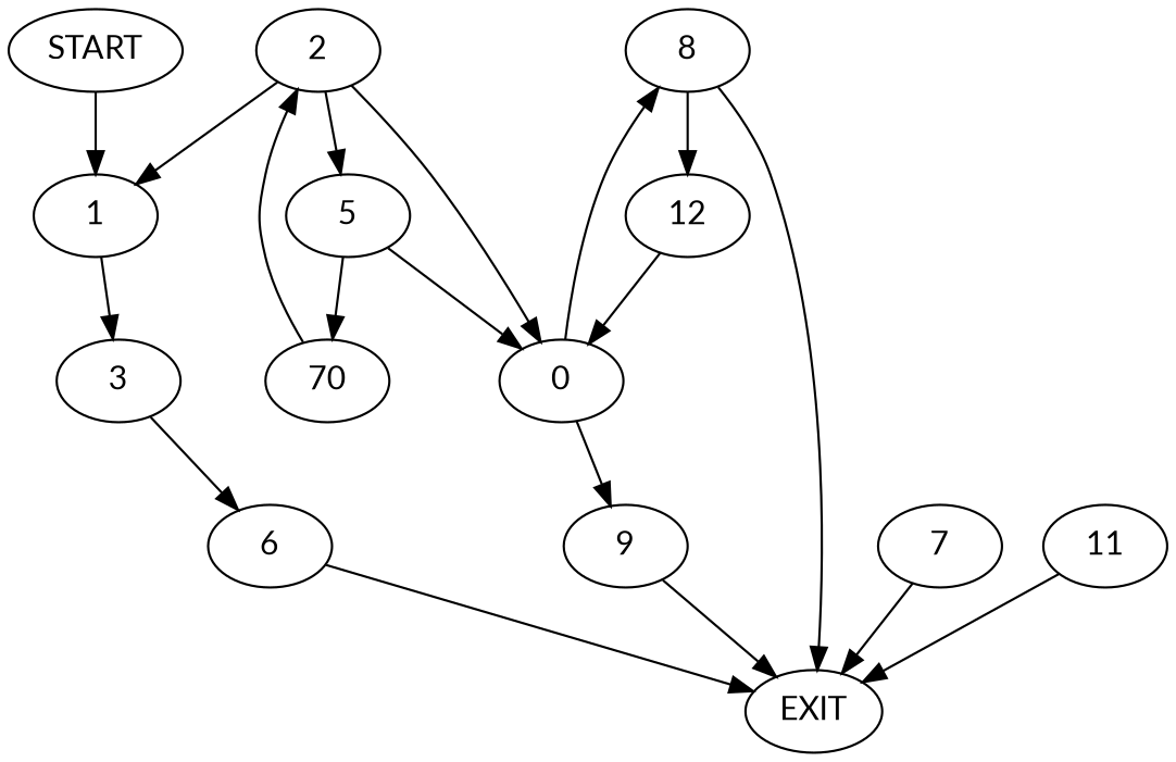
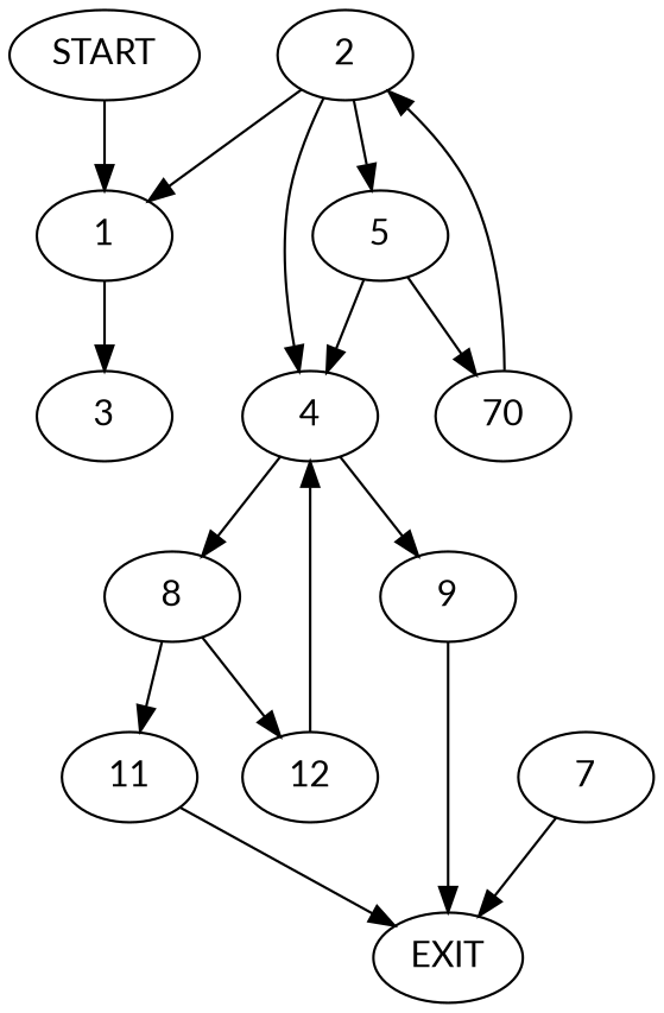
  digraph {
    fontname=Lato
    node [fontname=Lato]
    edge [fontname=Lato]
    n1 [label=START]
    1
    3
    n4 [label=EXIT]
    2
-   4 [label=0]
+   4
    5
-   6
    8
    9
    n11 [label=70]
    7
    11
    12
    n1 -> 1
    1 -> 3
-   3 -> 6
    2 -> 1
    2 -> 4
    2 -> 5
    4 -> 8
    4 -> 9
    5 -> 4
    5 -> n11
-   6 -> n4
-   8 -> n4
+   8 -> 11
    8 -> 12
    9 -> n4
    n11 -> 2
    7 -> n4
    11 -> n4
    12 -> 4
  }
